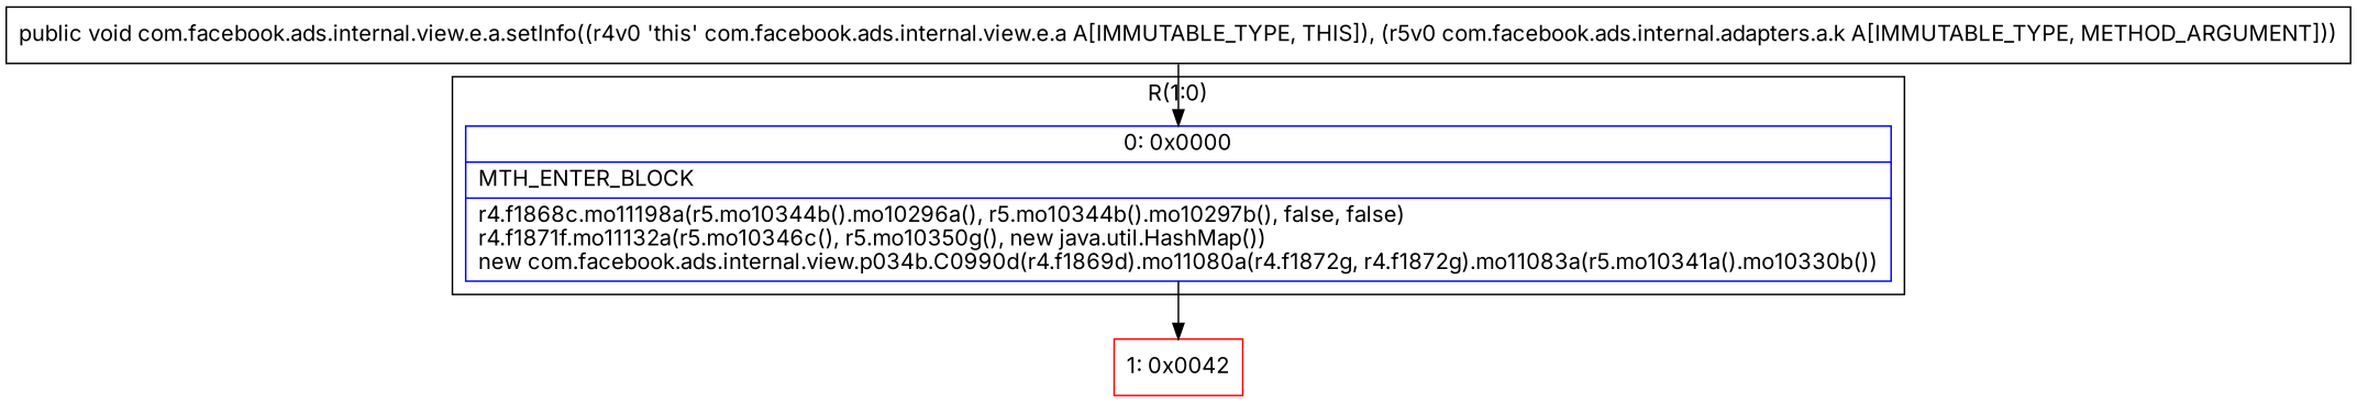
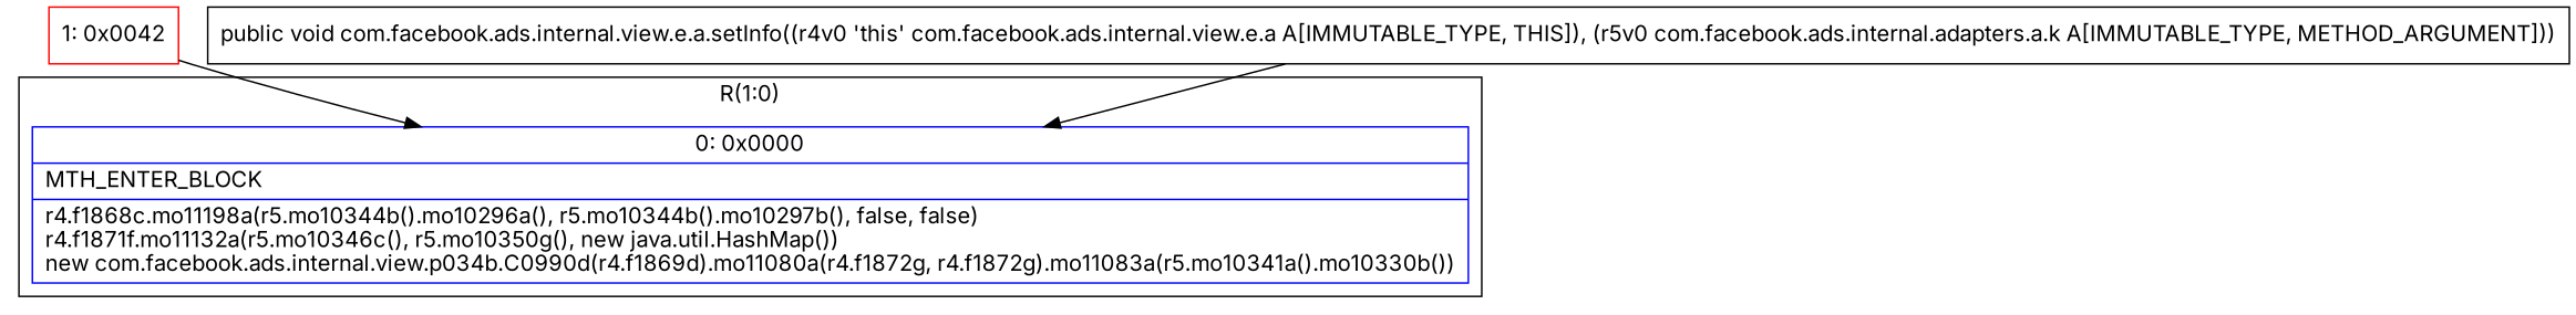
  digraph {
    fontname=Inter
    node [shape=record fontname=Inter]
    edge [fontname=Inter]
    n1 [color=blue label="{0\:\ 0x0000|MTH_ENTER_BLOCK\l|r4.f1868c.mo11198a(r5.mo10344b().mo10296a(), r5.mo10344b().mo10297b(), false, false)\lr4.f1871f.mo11132a(r5.mo10346c(), r5.mo10350g(), new java.util.HashMap())\lnew com.facebook.ads.internal.view.p034b.C0990d(r4.f1869d).mo11080a(r4.f1872g, r4.f1872g).mo11083a(r5.mo10341a().mo10330b())\l}"]
    n2 [color=red label="{1\:\ 0x0042}"]
    n3 [label="{public void com.facebook.ads.internal.view.e.a.setInfo((r4v0 'this' com.facebook.ads.internal.view.e.a A[IMMUTABLE_TYPE, THIS]), (r5v0 com.facebook.ads.internal.adapters.a.k A[IMMUTABLE_TYPE, METHOD_ARGUMENT])) }"]
    subgraph cluster_1 {
      label="R(1:0)"
      n1
    }
-   n1 -> n2
+   n2 -> n1
    n3 -> n1
  }
